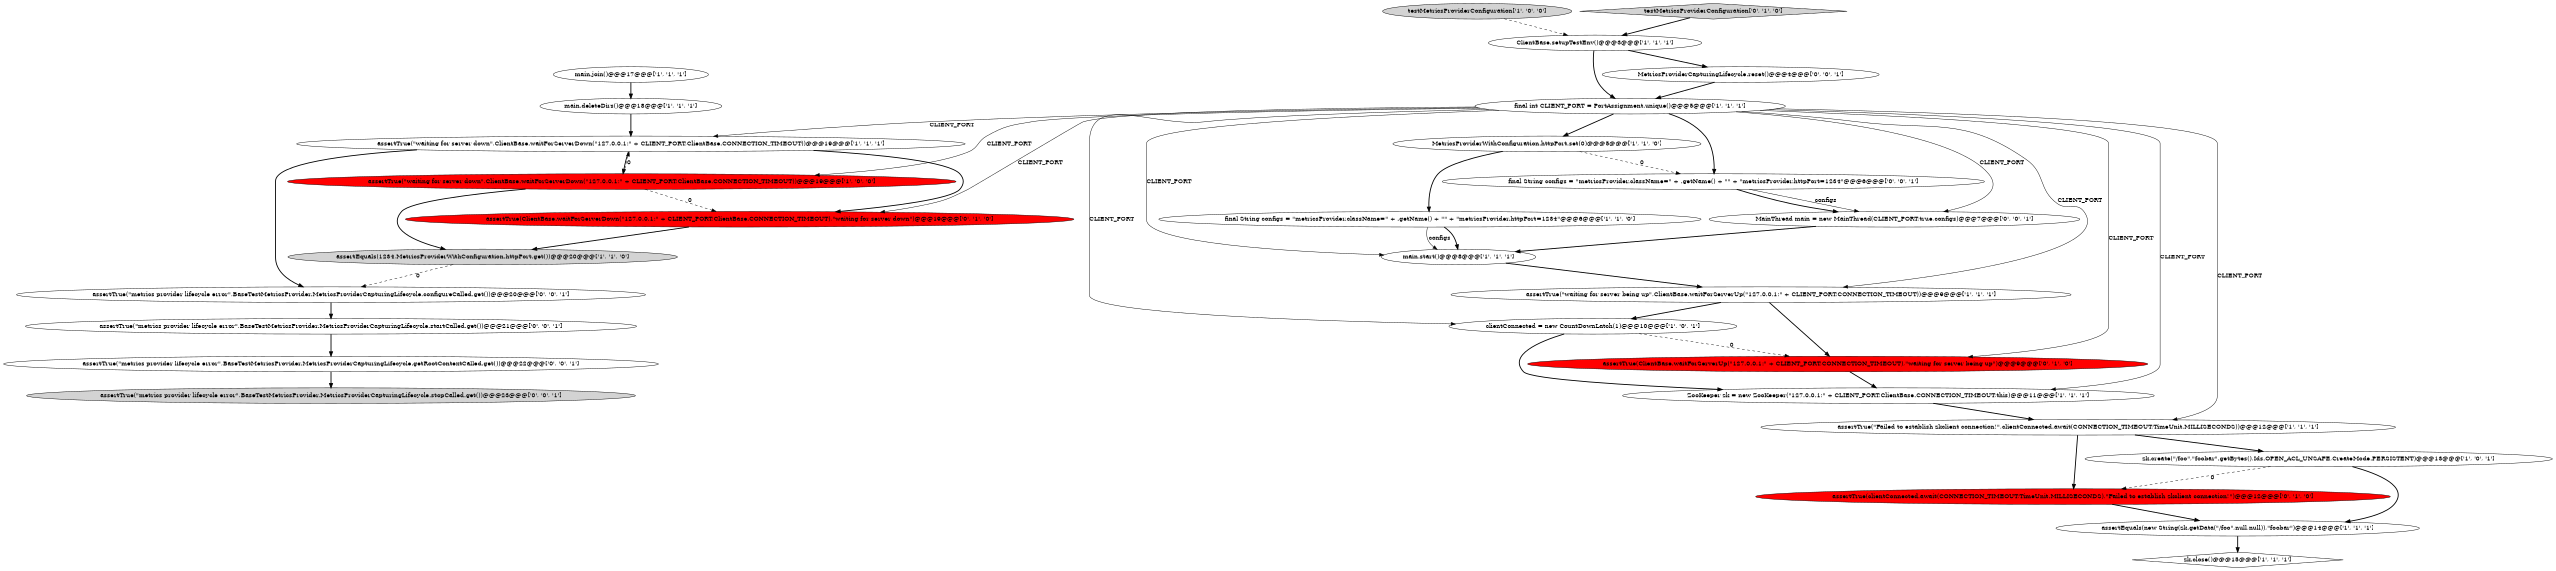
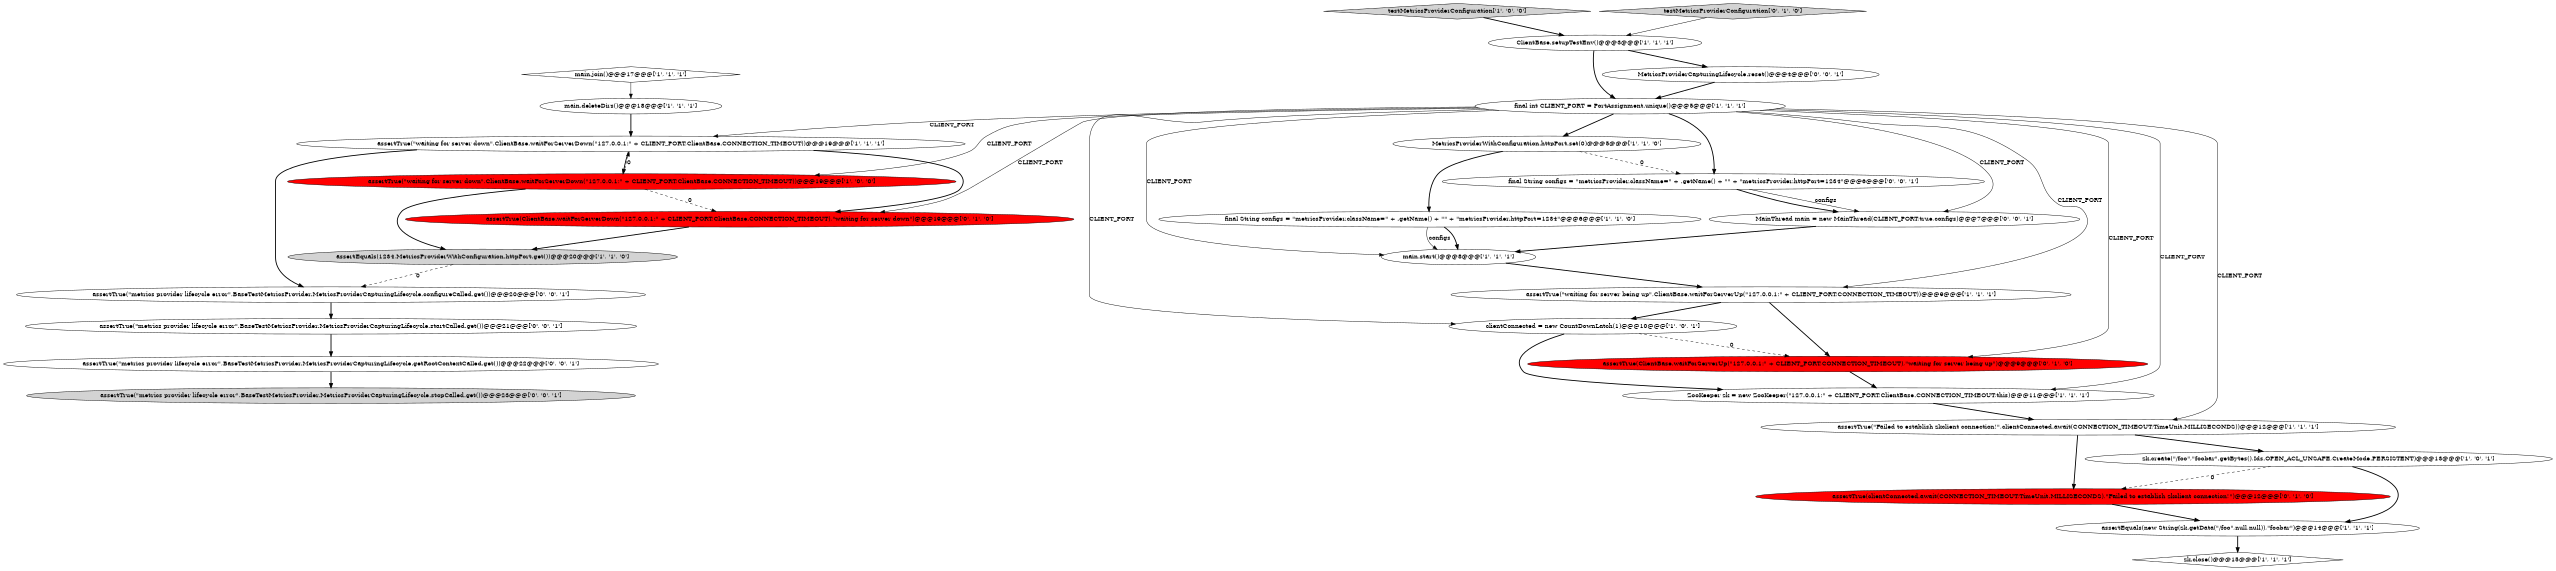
  digraph {
    node [fillcolor=white shape=ellipse style=filled]
    edge [style=bold]
    n1 [label="MetricsProviderCapturingLifecycle.reset()@@@4@@@['0', '0', '1']"]
    n2 [label="final int CLIENT_PORT = PortAssignment.unique()@@@5@@@['1', '1', '1']"]
    n3 [label="assertTrue(\"waiting for server down\",ClientBase.waitForServerDown(\"127.0.0.1:\" + CLIENT_PORT,ClientBase.CONNECTION_TIMEOUT))@@@19@@@['1', '1', '1']"]
    n4 [fillcolor=red label="assertTrue(\"waiting for server down\",ClientBase.waitForServerDown(\"127.0.0.1:\" + CLIENT_PORT,ClientBase.CONNECTION_TIMEOUT))@@@19@@@['1', '0', '0']"]
    n5 [fillcolor=red label="assertTrue(ClientBase.waitForServerDown(\"127.0.0.1:\" + CLIENT_PORT,ClientBase.CONNECTION_TIMEOUT),\"waiting for server down\")@@@19@@@['0', '1', '0']"]
    n6 [label="ZooKeeper zk = new ZooKeeper(\"127.0.0.1:\" + CLIENT_PORT,ClientBase.CONNECTION_TIMEOUT,this)@@@11@@@['1', '1', '1']"]
    n7 [label="assertTrue(\"Failed to establish zkclient connection!\",clientConnected.await(CONNECTION_TIMEOUT,TimeUnit.MILLISECONDS))@@@12@@@['1', '1', '1']"]
    n8 [fillcolor=red label="assertTrue(ClientBase.waitForServerUp(\"127.0.0.1:\" + CLIENT_PORT,CONNECTION_TIMEOUT),\"waiting for server being up\")@@@9@@@['0', '1', '0']"]
    n9 [label="MainThread main = new MainThread(CLIENT_PORT,true,configs)@@@7@@@['0', '0', '1']"]
    n10 [label="main.start()@@@8@@@['1', '1', '1']"]
    n11 [label="final String configs = \"metricsProvider.className=\" + .getName() + \"\" + \"metricsProvider.httpPort=1234\"@@@6@@@['0', '0', '1']"]
    n12 [label="clientConnected = new CountDownLatch(1)@@@10@@@['1', '0', '1']"]
    n13 [label="MetricsProviderWithConfiguration.httpPort.set(0)@@@5@@@['1', '1', '0']"]
    n14 [label="assertTrue(\"waiting for server being up\",ClientBase.waitForServerUp(\"127.0.0.1:\" + CLIENT_PORT,CONNECTION_TIMEOUT))@@@9@@@['1', '1', '1']"]
    n15 [label="assertTrue(\"metrics provider lifecycle error\",BaseTestMetricsProvider.MetricsProviderCapturingLifecycle.configureCalled.get())@@@20@@@['0', '0', '1']"]
    n16 [fillcolor=lightgray label="assertEquals(1234,MetricsProviderWithConfiguration.httpPort.get())@@@20@@@['1', '1', '0']"]
    n17 [label="assertTrue(\"metrics provider lifecycle error\",BaseTestMetricsProvider.MetricsProviderCapturingLifecycle.startCalled.get())@@@21@@@['0', '0', '1']"]
    n18 [label="assertTrue(\"metrics provider lifecycle error\",BaseTestMetricsProvider.MetricsProviderCapturingLifecycle.getRootContextCalled.get())@@@22@@@['0', '0', '1']"]
    n19 [fillcolor=lightgray label="assertTrue(\"metrics provider lifecycle error\",BaseTestMetricsProvider.MetricsProviderCapturingLifecycle.stopCalled.get())@@@23@@@['0', '0', '1']"]
    n20 [fillcolor=red label="assertTrue(clientConnected.await(CONNECTION_TIMEOUT,TimeUnit.MILLISECONDS),\"Failed to establish zkclient connection!\")@@@12@@@['0', '1', '0']"]
    n21 [label="zk.create(\"/foo\",\"foobar\".getBytes(),Ids.OPEN_ACL_UNSAFE,CreateMode.PERSISTENT)@@@13@@@['1', '0', '1']"]
-   n22 [fillcolor=lightgray label="testMetricsProviderConfiguration['1', '0', '0']"]
+   n22 [fillcolor=lightgray label="testMetricsProviderConfiguration['1', '0', '0']" shape=diamond]
    n23 [label="ClientBase.setupTestEnv()@@@3@@@['1', '1', '1']"]
    n24 [label="zk.close()@@@15@@@['1', '1', '1']" shape=diamond]
    n25 [fillcolor=lightgray label="testMetricsProviderConfiguration['0', '1', '0']" shape=diamond]
    n26 [label="assertEquals(new String(zk.getData(\"/foo\",null,null)),\"foobar\")@@@14@@@['1', '1', '1']"]
    n27 [label="main.deleteDirs()@@@18@@@['1', '1', '1']"]
    n28 [label="final String configs = \"metricsProvider.className=\" + .getName() + \"\" + \"metricsProvider.httpPort=1234\"@@@6@@@['1', '1', '0']"]
-   n29 [label="main.join()@@@17@@@['1', '1', '1']"]
+   n29 [label="main.join()@@@17@@@['1', '1', '1']" shape=diamond]
    n1 -> n2
    n2 -> n3 [label=CLIENT_PORT style=solid]
    n2 -> n4 [label=CLIENT_PORT style=solid]
    n2 -> n5 [label=CLIENT_PORT style=solid]
    n2 -> n6 [label=CLIENT_PORT style=solid]
    n2 -> n7 [label=CLIENT_PORT style=solid]
    n2 -> n8 [label=CLIENT_PORT style=solid]
    n2 -> n9 [label=CLIENT_PORT style=solid]
    n2 -> n10 [label=CLIENT_PORT style=solid]
    n2 -> n11
    n2 -> n12 [label=CLIENT_PORT style=solid]
    n2 -> n13
    n2 -> n14 [label=CLIENT_PORT style=solid]
    n3 -> n4
    n3 -> n5
    n3 -> n15
    n4 -> n3 [label=0 style=dashed]
    n4 -> n5 [label=0 style=dashed]
    n4 -> n16
    n5 -> n16
    n6 -> n7
    n7 -> n20
    n7 -> n21
    n8 -> n6
    n9 -> n10
    n10 -> n14
    n11 -> n9 [label=configs style=solid]
    n11 -> n9
    n12 -> n6
    n12 -> n8 [label=0 style=dashed]
    n13 -> n11 [label=0 style=dashed]
    n13 -> n28
    n14 -> n8
    n14 -> n12
    n15 -> n17
    n16 -> n15 [label=0 style=dashed]
    n17 -> n18
    n18 -> n19
    n20 -> n26
    n21 -> n20 [label=0 style=dashed]
    n21 -> n26
-   n22 -> n23 [style=dashed]
+   n22 -> n23
    n23 -> n1
    n23 -> n2
-   n25 -> n23
+   n25 -> n23 [style=solid]
    n26 -> n24
    n27 -> n3
    n28 -> n10
    n28 -> n10 [label=configs style=solid]
-   n29 -> n27
+   n29 -> n27 [style=solid]
  }
